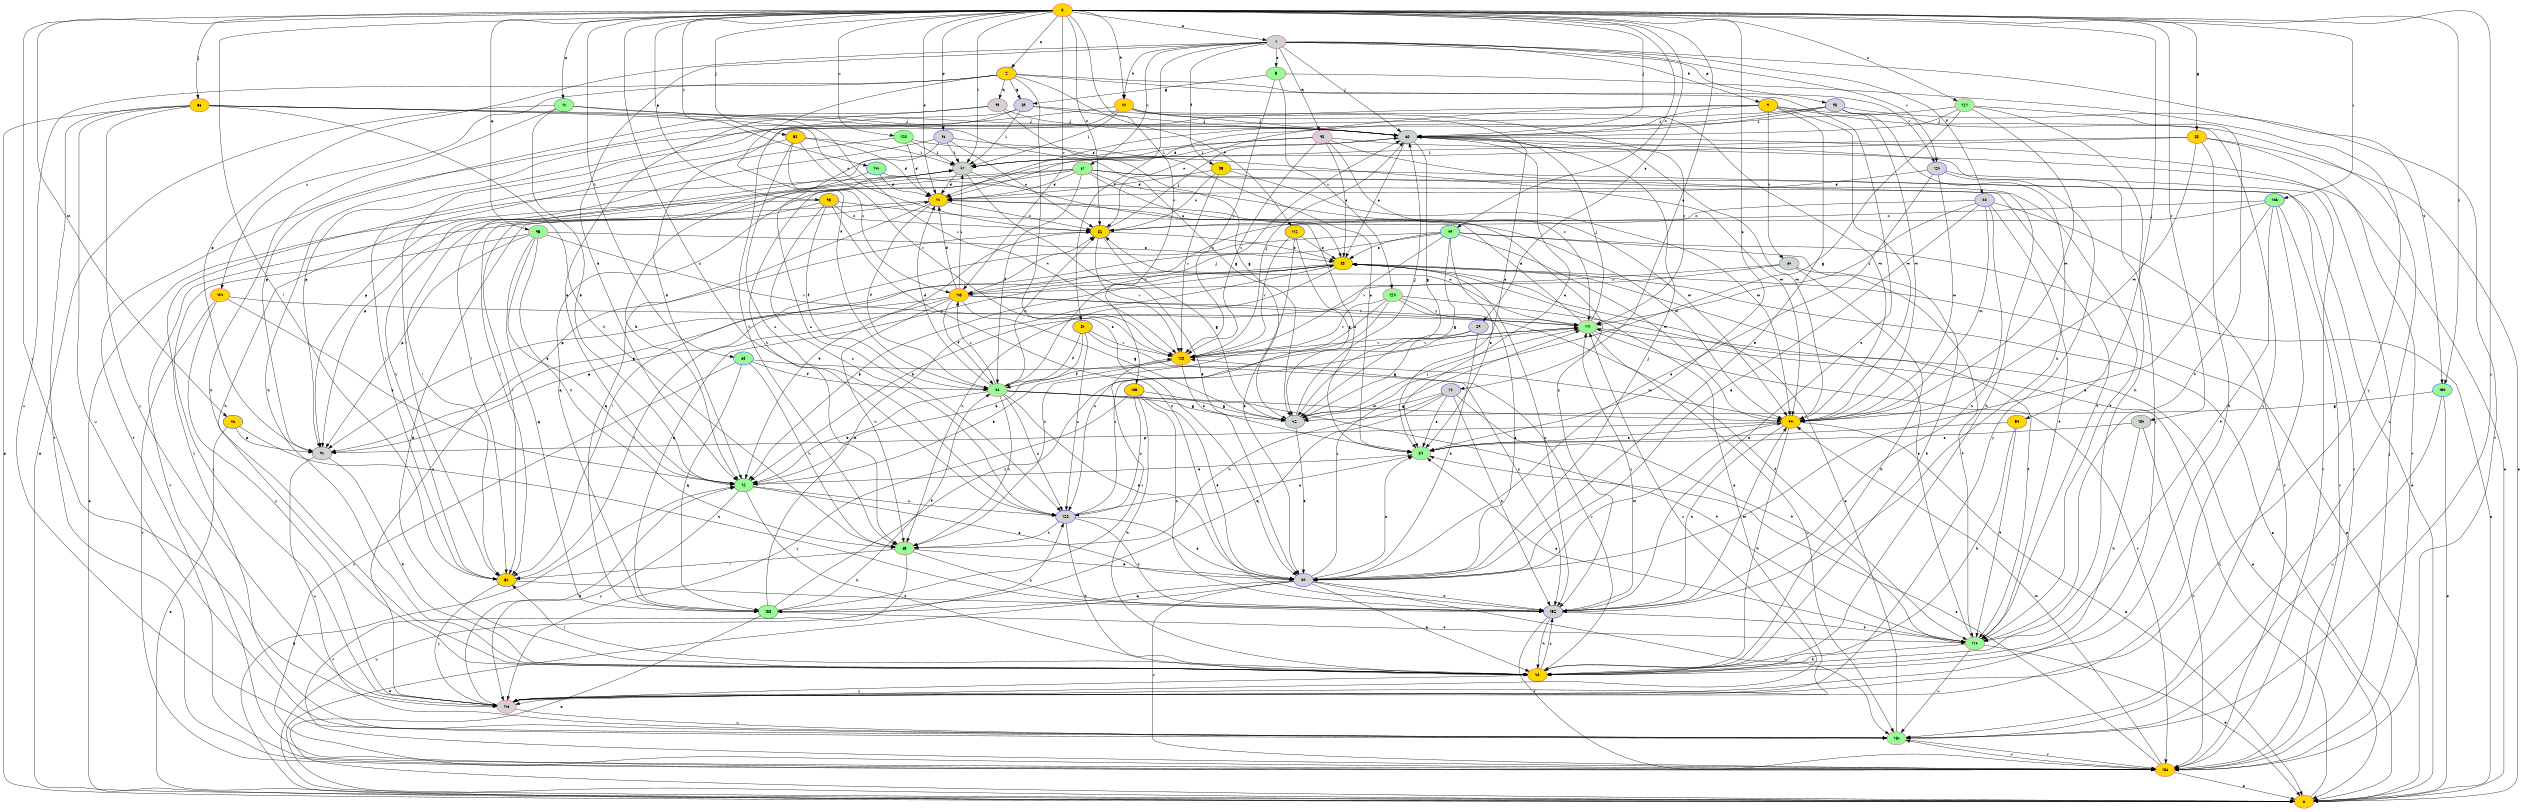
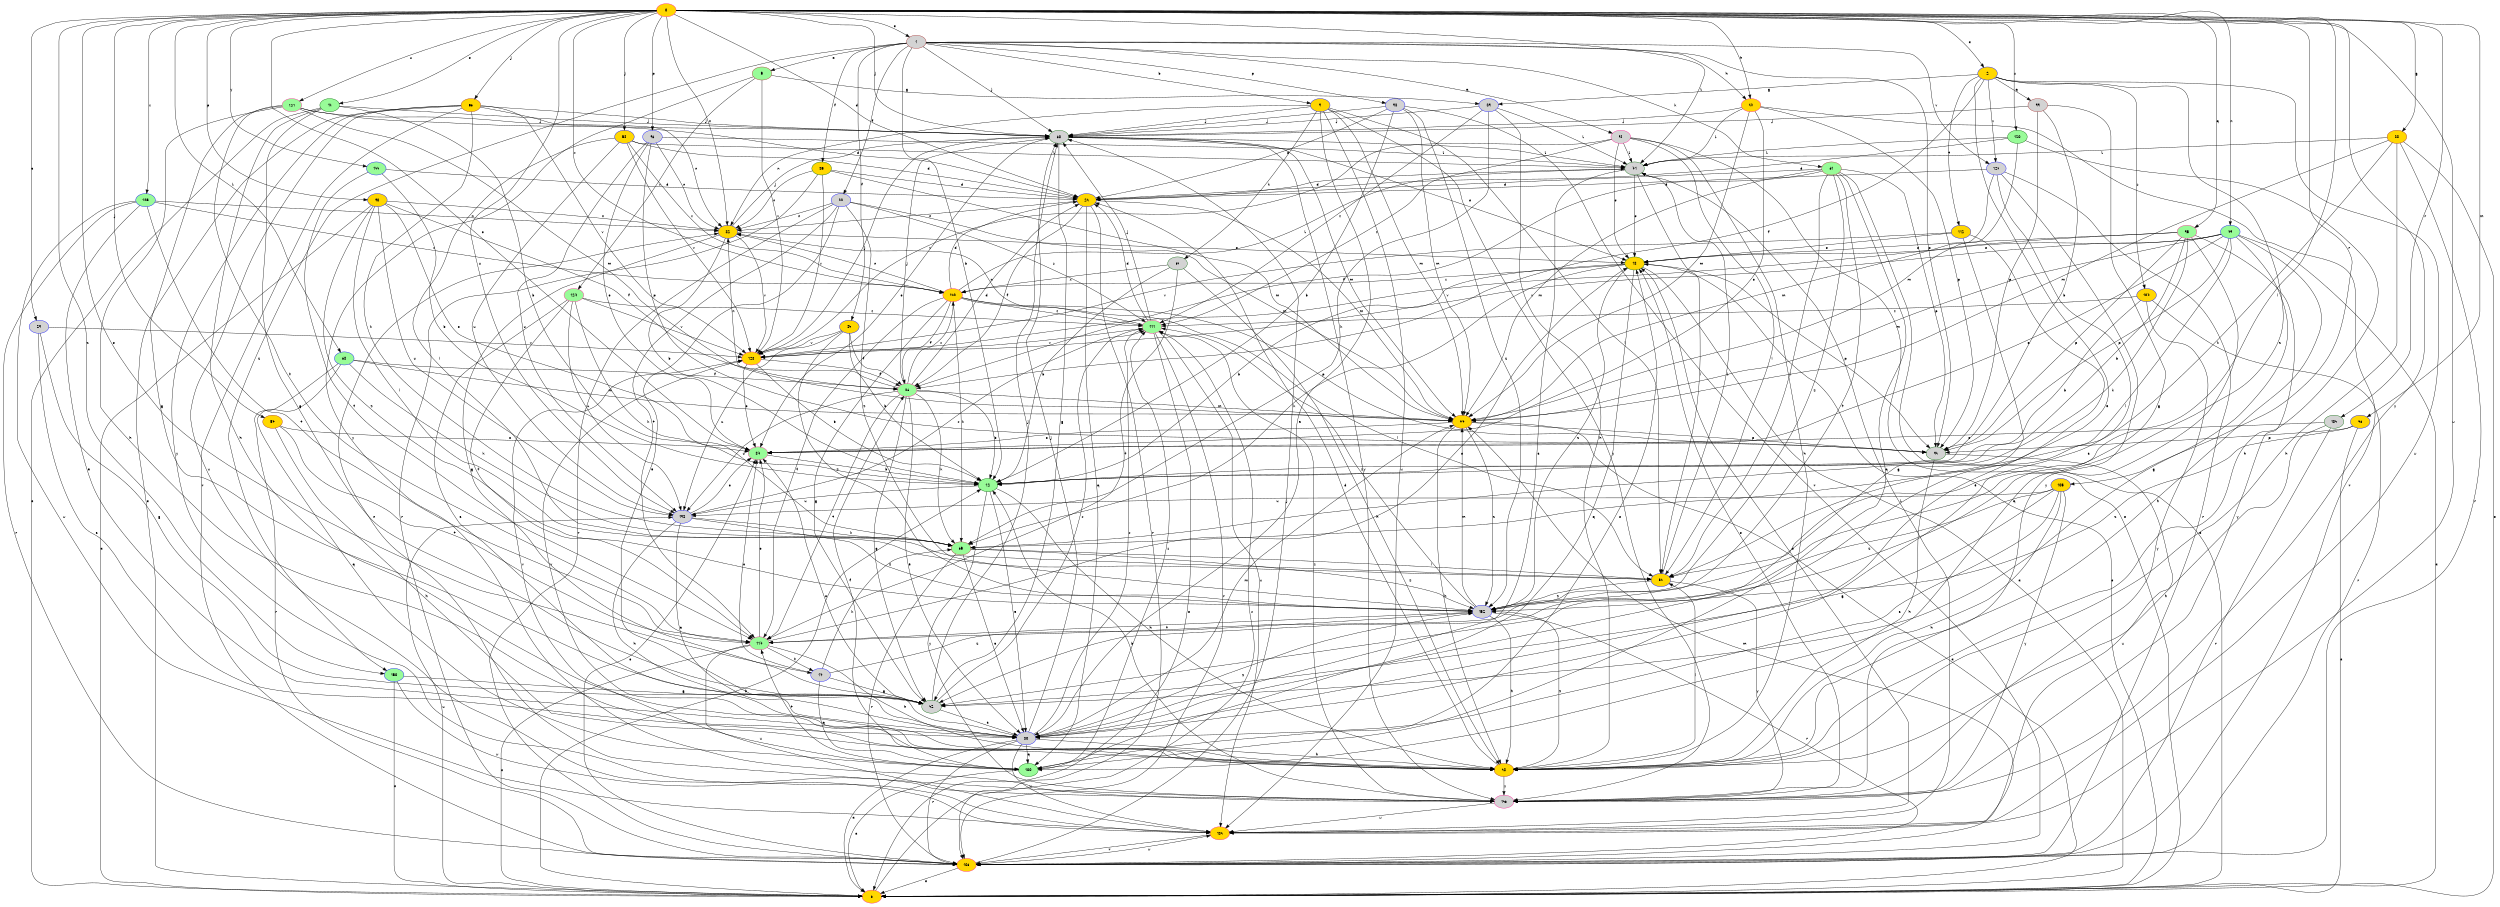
  strict digraph {
    fontname="Patrick Hand"
    node [color=blue fillcolor=gold fontname="Patrick Hand" style=filled]
    edge [fontname="Patrick Hand"]
    0 [color=deeppink]
    1 [color=brown fillcolor=lightgrey]
    2
    14 [color=darkgreen fillcolor=palegreen]
    17 [fillcolor=lightgrey]
    24
    29 [fillcolor=lightgrey]
    38 [color=brown]
    47 [color=deeppink]
    54
    56 [color=brown]
    57 [color=brown]
    58
    60 [color=darkgreen fillcolor=lightgrey]
    68 [fillcolor=palegreen]
    71 [color=darkgreen fillcolor=lightgrey]
    76
    79 [fillcolor=palegreen]
    82
    87 [color=deeppink fillcolor=palegreen]
    90
    n22 [fillcolor=lightgrey label=96]
    95 [color=deeppink fillcolor=palegreen]
    104 [color=darkgreen fillcolor=lightgrey]
    105
    120 [color=darkgreen fillcolor=palegreen]
    121 [color=deeppink fillcolor=palegreen]
-   123 [fillcolor=lightgrey]
-   134 [color=deeppink fillcolor=palegreen]
+   123 [fillcolor=lightgrey label=193]
+   134 [color=deeppink]
    135 [fillcolor=palegreen]
    140 [color=deeppink]
    144 [fillcolor=palegreen]
    146 [color=deeppink fillcolor=lightgrey]
    150 [fillcolor=palegreen]
    5 [color=brown fillcolor=palegreen]
    9
    12 [color=darkgreen fillcolor=palegreen]
    33 [fillcolor=lightgrey]
    34
    35 [color=darkgreen]
    61 [color=brown fillcolor=palegreen]
    93 [fillcolor=lightgrey]
    94 [color=darkgreen fillcolor=lightgrey]
    98 [color=deeppink fillcolor=lightgrey]
    124 [fillcolor=lightgrey]
    30 [fillcolor=lightgrey]
    36 [color=deeppink fillcolor=palegreen]
    39 [fillcolor=lightgrey]
    99 [color=brown fillcolor=lightgrey]
-   107 [color=deeppink]
+   107
    112
    152 [fillcolor=lightgrey]
    6 [color=deeppink]
    48 [color=brown]
    42 [color=darkgreen fillcolor=lightgrey]
    65 [color=brown fillcolor=palegreen]
    100 [color=darkgreen fillcolor=palegreen]
    117 [color=deeppink fillcolor=palegreen]
    77 [color=brown]
    106 [color=deeppink]
    128 [color=deeppink]
-   18 [color=darkgreen label=88]
+   18 [color=darkgreen]
    111 [color=deeppink fillcolor=palegreen]
    127 [color=deeppink fillcolor=palegreen]
    64 [color=darkgreen fillcolor=lightgrey]
    0 -> 1 [label=a]
    0 -> 2 [label=a]
    0 -> 14 [label=c]
    0 -> 17 [label=c]
    0 -> 24 [label=d]
    0 -> 29 [label=e]
    0 -> 38 [label=g]
    0 -> 47 [label=h]
    0 -> 54 [label=i]
    0 -> 56 [label=j]
    0 -> 57 [label=j]
    0 -> 58 [label=j]
    0 -> 60 [label=j]
    0 -> 68 [label=l]
    0 -> 71 [label=l]
    0 -> 76 [label=m]
    0 -> 79 [label=n]
    0 -> 82 [label=n]
    0 -> 87 [label=o]
    0 -> 90 [label=p]
    0 -> n22 [label=p]
    0 -> 95 [label=q]
    0 -> 104 [label=r]
    0 -> 105 [label=r]
    0 -> 120 [label=u]
    0 -> 121 [label=u]
    0 -> 123 [label=u]
    0 -> 134 [label=w]
    0 -> 135 [label=x]
    0 -> 140 [label=x]
    0 -> 144 [label=y]
    0 -> 146 [label=y]
    0 -> 150 [label=z]
    1 -> 47 [label=h]
    1 -> 60 [label=j]
    1 -> 150 [label=z]
    1 -> 5 [label=a]
    1 -> 9 [label=b]
    1 -> 12 [label=b]
    1 -> 33 [label=f]
    1 -> 34 [label=f]
    1 -> 35 [label=f]
    1 -> 61 [label=k]
    1 -> 93 [label=p]
    1 -> 94 [label=p]
    1 -> 98 [label=q]
    1 -> 124 [label=v]
    2 -> 134 [label=w]
    2 -> 124 [label=v]
    2 -> 30 [label=e]
    2 -> 36 [label=f]
    2 -> 39 [label=g]
    2 -> 99 [label=q]
    2 -> 107 [label=s]
    2 -> 112 [label=t]
    2 -> 152 [label=z]
    14 -> 60 [label=j]
    14 -> 12 [label=b]
    14 -> 6 [label=a]
    14 -> 48 [label=h]
    14 -> 42 [label=g]
    17 -> 87 [label=o]
    17 -> 152 [label=z]
    17 -> 42 [label=g]
    17 -> 65 [label=k]
    17 -> 100 [label=q]
-   17 -> 117 [label=t]
+   117 -> 17 [label=t]
    24 -> 82 [label=n]
    24 -> 36 [label=f]
    24 -> 100 [label=q]
    24 -> 77 [label=m]
    24 -> 106 [label=r]
    29 -> 30 [label=e]
    29 -> 42 [label=g]
    29 -> 128 [label=v]
    38 -> 71 [label=l]
    38 -> 6 [label=a]
    38 -> 48 [label=h]
    38 -> 65 [label=k]
    38 -> 77 [label=m]
    38 -> 106 [label=r]
    47 -> 60 [label=j]
    47 -> 71 [label=l]
    47 -> 87 [label=o]
    47 -> 94 [label=p]
    47 -> 77 [label=m]
    47 -> 106 [label=r]
    54 -> 71 [label=l]
    54 -> 146 [label=y]
    54 -> 152 [label=z]
    56 -> 60 [label=j]
    56 -> 82 [label=n]
    56 -> 134 [label=w]
    56 -> 146 [label=y]
    56 -> 6 [label=a]
    56 -> 65 [label=k]
    56 -> 106 [label=r]
    56 -> 128 [label=v]
    57 -> 87 [label=o]
    57 -> 48 [label=h]
    57 -> 117 [label=t]
    58 -> 24 [label=d]
    58 -> 54 [label=i]
    58 -> 71 [label=l]
    58 -> 123 [label=u]
    58 -> 140 [label=x]
    58 -> 128 [label=v]
    60 -> 71 [label=l]
    60 -> 87 [label=o]
    60 -> 146 [label=y]
    60 -> 42 [label=g]
    60 -> 77 [label=m]
    60 -> 18 [label=c]
    68 -> 36 [label=f]
    68 -> 65 [label=k]
    68 -> 100 [label=q]
    68 -> 77 [label=m]
    68 -> 106 [label=r]
    71 -> 24 [label=d]
    71 -> 54 [label=i]
    71 -> 30 [label=e]
    71 -> 18 [label=c]
    76 -> 94 [label=p]
    76 -> 152 [label=z]
    76 -> 6 [label=a]
    79 -> 54 [label=i]
    79 -> 87 [label=o]
    79 -> 94 [label=p]
    79 -> 6 [label=a]
    79 -> 48 [label=h]
    79 -> 42 [label=g]
    79 -> 77 [label=m]
    79 -> 128 [label=v]
    79 -> 18 [label=c]
    82 -> 60 [label=j]
    82 -> 12 [label=b]
    82 -> 42 [label=g]
    82 -> 128 [label=v]
    82 -> 18 [label=c]
    87 -> 12 [label=b]
    90 -> 54 [label=i]
    90 -> 82 [label=n]
    90 -> 87 [label=o]
    90 -> 123 [label=u]
    90 -> 36 [label=f]
    90 -> 152 [label=z]
    90 -> 6 [label=a]
    n22 -> 71 [label=l]
    n22 -> 82 [label=n]
    n22 -> 87 [label=o]
    n22 -> 123 [label=u]
    n22 -> 94 [label=p]
    95 -> 146 [label=y]
    95 -> 12 [label=b]
    95 -> 94 [label=p]
    95 -> 65 [label=k]
    95 -> 100 [label=q]
    95 -> 128 [label=v]
    95 -> 18 [label=c]
    104 -> 87 [label=o]
    104 -> 48 [label=h]
    104 -> 106 [label=r]
    105 -> 123 [label=u]
    105 -> 146 [label=y]
    105 -> 30 [label=e]
    105 -> 152 [label=z]
    105 -> 48 [label=h]
    105 -> 42 [label=g]
    120 -> 24 [label=d]
    120 -> 71 [label=l]
    120 -> 48 [label=h]
    120 -> 77 [label=m]
    121 -> 24 [label=d]
    121 -> 60 [label=j]
    121 -> 48 [label=h]
    121 -> 42 [label=g]
    121 -> 117 [label=t]
    121 -> 77 [label=m]
    123 -> 87 [label=o]
    123 -> 30 [label=e]
    123 -> 152 [label=z]
    123 -> 48 [label=h]
    123 -> 65 [label=k]
    123 -> 111 [label=s]
    134 -> 71 [label=l]
    134 -> 106 [label=r]
    134 -> 18 [label=c]
    135 -> 82 [label=n]
    135 -> 134 [label=w]
    135 -> 140 [label=x]
    135 -> 30 [label=e]
    135 -> 117 [label=t]
    135 -> 106 [label=r]
    140 -> 24 [label=d]
    140 -> 54 [label=i]
    140 -> 71 [label=l]
    140 -> 82 [label=n]
    140 -> 94 [label=p]
    140 -> 36 [label=f]
    140 -> 42 [label=g]
    140 -> 65 [label=k]
    140 -> 117 [label=t]
    140 -> 111 [label=s]
    144 -> 24 [label=d]
    144 -> 12 [label=b]
    144 -> 117 [label=t]
    146 -> 82 [label=n]
    146 -> 134 [label=w]
    146 -> 12 [label=b]
    146 -> 18 [label=c]
    146 -> 111 [label=s]
    150 -> 134 [label=w]
    150 -> 6 [label=a]
    150 -> 42 [label=g]
    5 -> 146 [label=y]
    5 -> 39 [label=g]
    5 -> 128 [label=v]
    5 -> 127 [label=v]
    9 -> 54 [label=i]
    9 -> 60 [label=j]
    9 -> 82 [label=n]
    9 -> 134 [label=w]
    9 -> 146 [label=y]
    9 -> 30 [label=e]
    9 -> 77 [label=m]
    9 -> 64 [label=k]
    12 -> 123 [label=u]
    12 -> 146 [label=y]
    12 -> 30 [label=e]
    12 -> 48 [label=h]
    33 -> 82 [label=n]
    33 -> 30 [label=e]
    33 -> 152 [label=z]
    33 -> 117 [label=t]
    33 -> 77 [label=m]
    33 -> 106 [label=r]
    33 -> 111 [label=s]
    34 -> 123 [label=u]
    34 -> 12 [label=b]
    34 -> 36 [label=f]
    34 -> 152 [label=z]
    34 -> 128 [label=v]
    35 -> 24 [label=d]
    35 -> 82 [label=n]
    35 -> 77 [label=m]
    35 -> 106 [label=r]
    35 -> 128 [label=v]
    61 -> 24 [label=d]
    61 -> 54 [label=i]
    61 -> 94 [label=p]
    61 -> 36 [label=f]
    61 -> 152 [label=z]
    61 -> 6 [label=a]
    61 -> 100 [label=q]
    61 -> 117 [label=t]
    61 -> 77 [label=m]
    93 -> 24 [label=d]
    93 -> 60 [label=j]
    93 -> 12 [label=b]
    93 -> 152 [label=z]
    93 -> 77 [label=m]
    93 -> 106 [label=r]
    94 -> 134 [label=w]
    94 -> 48 [label=h]
    98 -> 54 [label=i]
    98 -> 71 [label=l]
    98 -> 6 [label=a]
    98 -> 48 [label=h]
    98 -> 128 [label=v]
    98 -> 18 [label=c]
    98 -> 111 [label=s]
    124 -> 24 [label=d]
    124 -> 146 [label=y]
    124 -> 30 [label=e]
    124 -> 77 [label=m]
    124 -> 106 [label=r]
    30 -> 60 [label=j]
    30 -> 87 [label=o]
    30 -> 134 [label=w]
    30 -> 152 [label=z]
    30 -> 6 [label=a]
    30 -> 48 [label=h]
    30 -> 100 [label=q]
    30 -> 77 [label=m]
    30 -> 106 [label=r]
    30 -> 111 [label=s]
    36 -> 24 [label=d]
    36 -> 60 [label=j]
    36 -> 82 [label=n]
    36 -> 123 [label=u]
    36 -> 140 [label=x]
    36 -> 12 [label=b]
    36 -> 30 [label=e]
    36 -> 42 [label=g]
    36 -> 65 [label=k]
    36 -> 117 [label=t]
    36 -> 77 [label=m]
    39 -> 60 [label=j]
    39 -> 71 [label=l]
    39 -> 48 [label=h]
    39 -> 65 [label=k]
    39 -> 111 [label=s]
    99 -> 60 [label=j]
    99 -> 12 [label=b]
    99 -> 94 [label=p]
    99 -> 42 [label=g]
    107 -> 146 [label=y]
    107 -> 12 [label=b]
    107 -> 106 [label=r]
    107 -> 111 [label=s]
    112 -> 30 [label=e]
    112 -> 42 [label=g]
    112 -> 128 [label=v]
    112 -> 18 [label=c]
    152 -> 48 [label=h]
    152 -> 117 [label=t]
    152 -> 77 [label=m]
    152 -> 106 [label=r]
    152 -> 111 [label=s]
    6 -> 123 [label=u]
    6 -> 12 [label=b]
    6 -> 18 [label=c]
    6 -> 111 [label=s]
    48 -> 24 [label=d]
    48 -> 54 [label=i]
    48 -> 146 [label=y]
    48 -> 152 [label=z]
    48 -> 128 [label=v]
    42 -> 60 [label=j]
    42 -> 30 [label=e]
    42 -> 111 [label=s]
    65 -> 54 [label=i]
    65 -> 30 [label=e]
    65 -> 152 [label=z]
    65 -> 106 [label=r]
    100 -> 36 [label=f]
    100 -> 6 [label=a]
    100 -> 117 [label=t]
    100 -> 128 [label=v]
    100 -> 18 [label=c]
    100 -> 111 [label=s]
    117 -> 87 [label=o]
    117 -> 134 [label=w]
    117 -> 6 [label=a]
    117 -> 48 [label=h]
    117 -> 18 [label=c]
    77 -> 87 [label=o]
    77 -> 94 [label=p]
    77 -> 152 [label=z]
    77 -> 6 [label=a]
    77 -> 48 [label=h]
    106 -> 60 [label=j]
    106 -> 87 [label=o]
    106 -> 134 [label=w]
    106 -> 6 [label=a]
    106 -> 77 [label=m]
    128 -> 60 [label=j]
    128 -> 87 [label=o]
    128 -> 12 [label=b]
    128 -> 36 [label=f]
    18 -> 140 [label=x]
    18 -> 12 [label=b]
    18 -> 94 [label=p]
    18 -> 152 [label=z]
    18 -> 6 [label=a]
    18 -> 65 [label=k]
    18 -> 100 [label=q]
    111 -> 24 [label=d]
    111 -> 60 [label=j]
    111 -> 82 [label=n]
    111 -> 134 [label=w]
    111 -> 6 [label=a]
    111 -> 106 [label=r]
    111 -> 128 [label=v]
    127 -> 123 [label=u]
    127 -> 30 [label=e]
    127 -> 65 [label=k]
    127 -> 117 [label=t]
    127 -> 128 [label=v]
    127 -> 111 [label=s]
    64 -> 140 [label=x]
    64 -> 12 [label=b]
    64 -> 48 [label=h]
    64 -> 117 [label=t]
  }
